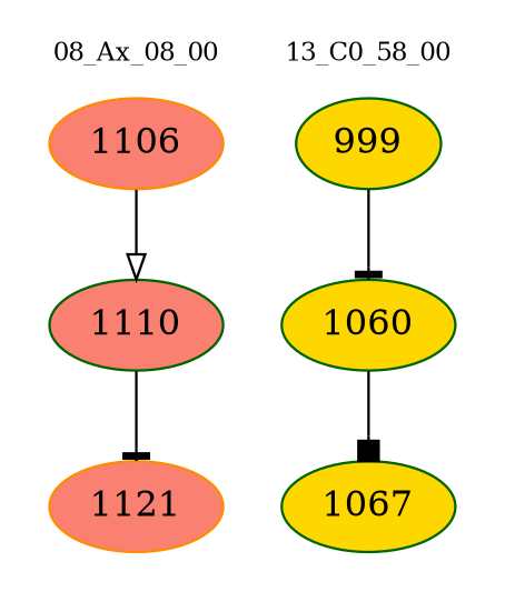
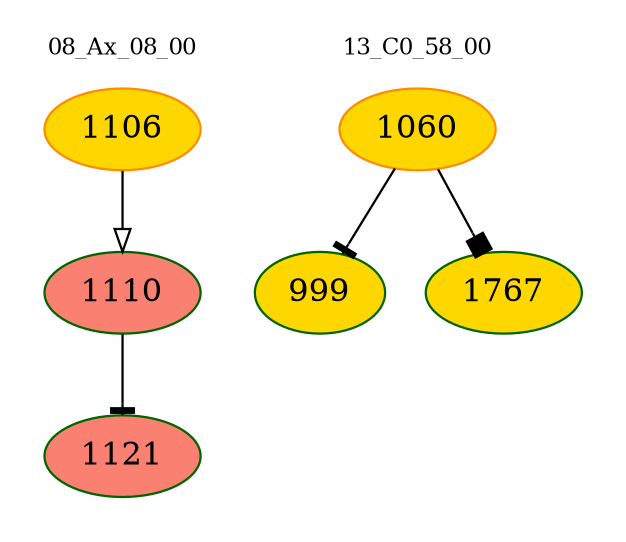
  digraph {
    node [color=darkgreen fillcolor=gold style=filled]
    edge [arrowhead=tee color=black]
    n1 [fillcolor=salmon label=1110]
-   n2 [color=darkorange fillcolor=salmon label=1106]
-   n3 [color=darkorange fillcolor=salmon label=1121]
-   n4 [label=1060]
+   n2 [color=darkorange label=1106]
+   n3 [fillcolor=salmon label=1121]
+   n4 [color=darkorange label=1060]
    n5 [label=999]
-   n6 [label=1067]
+   n6 [label=1767]
    subgraph cluster_1 {
      color=white
      fontsize=10
      label="08_Ax_08_00"
      n1
      n2
      n3
    }
    subgraph cluster_2 {
      color=white
      fontsize=10
      label="13_C0_58_00"
      n4
      n5
      n6
    }
    n1 -> n3
    n2 -> n1 [arrowhead=onormal]
-   n5 -> n4
+   n4 -> n5
    n4 -> n6 [arrowhead=box]
  }
